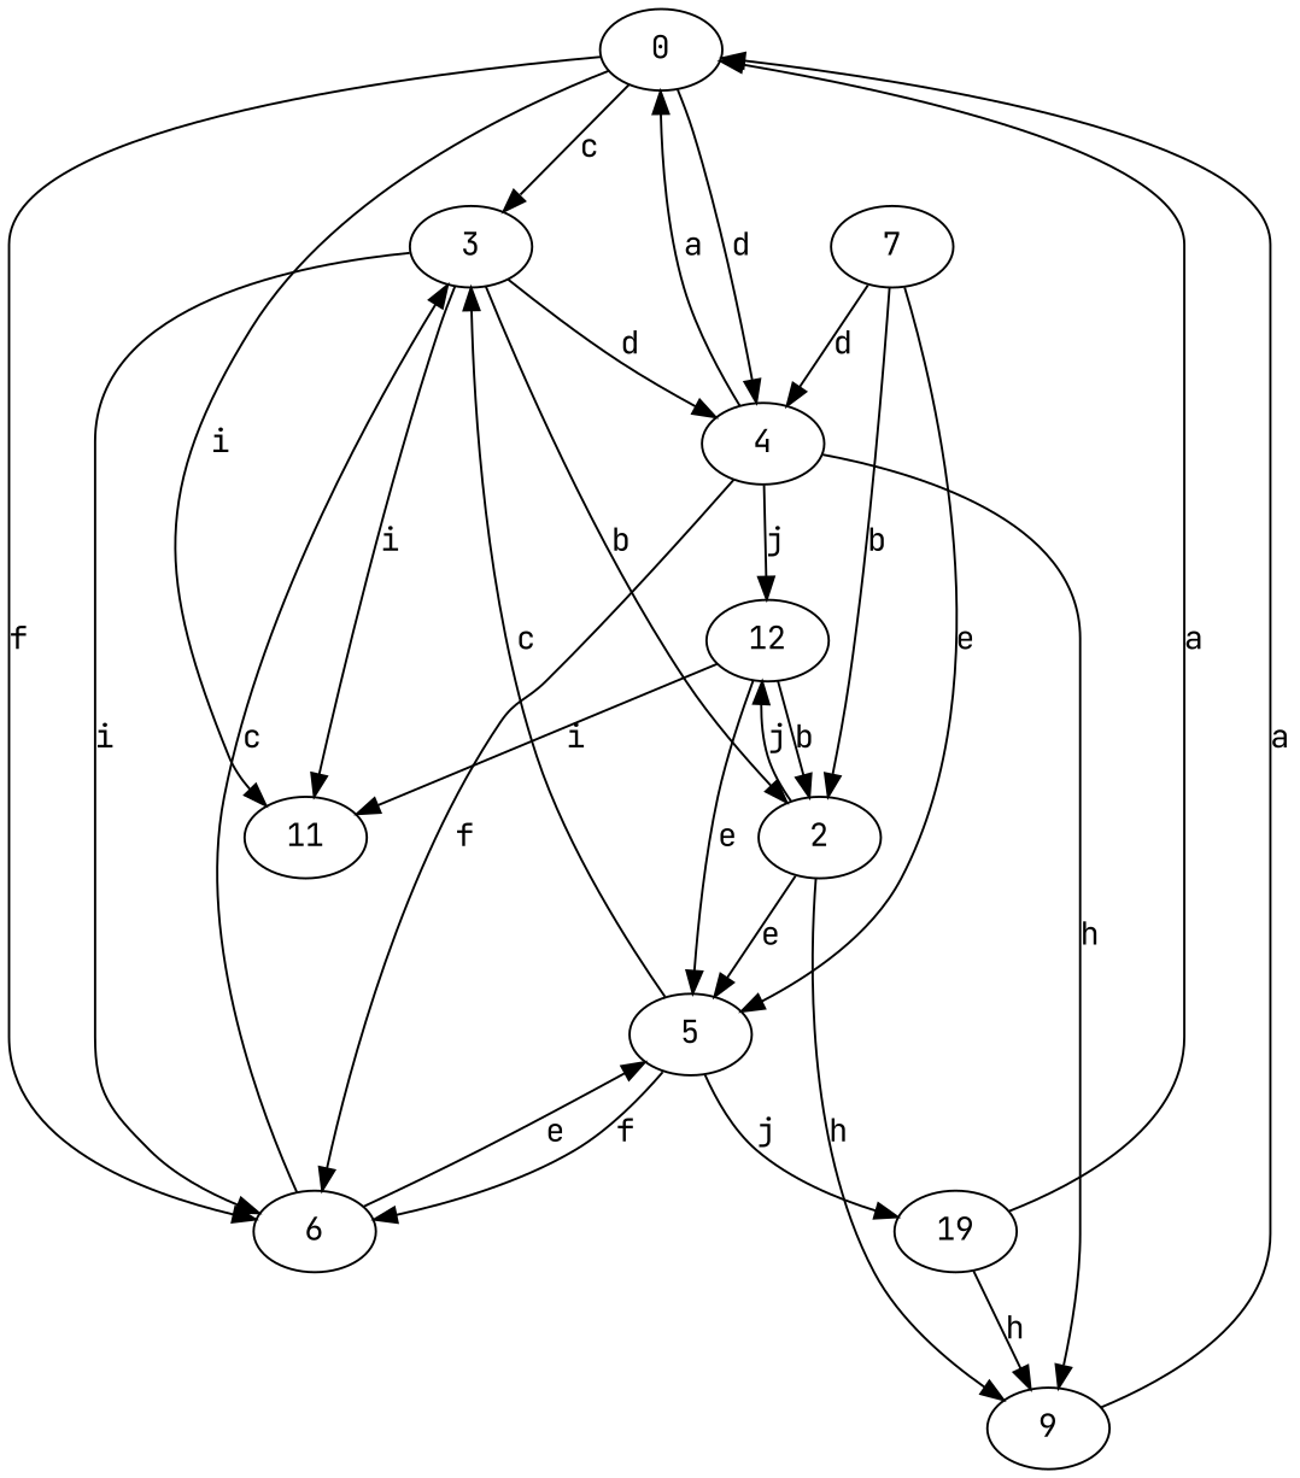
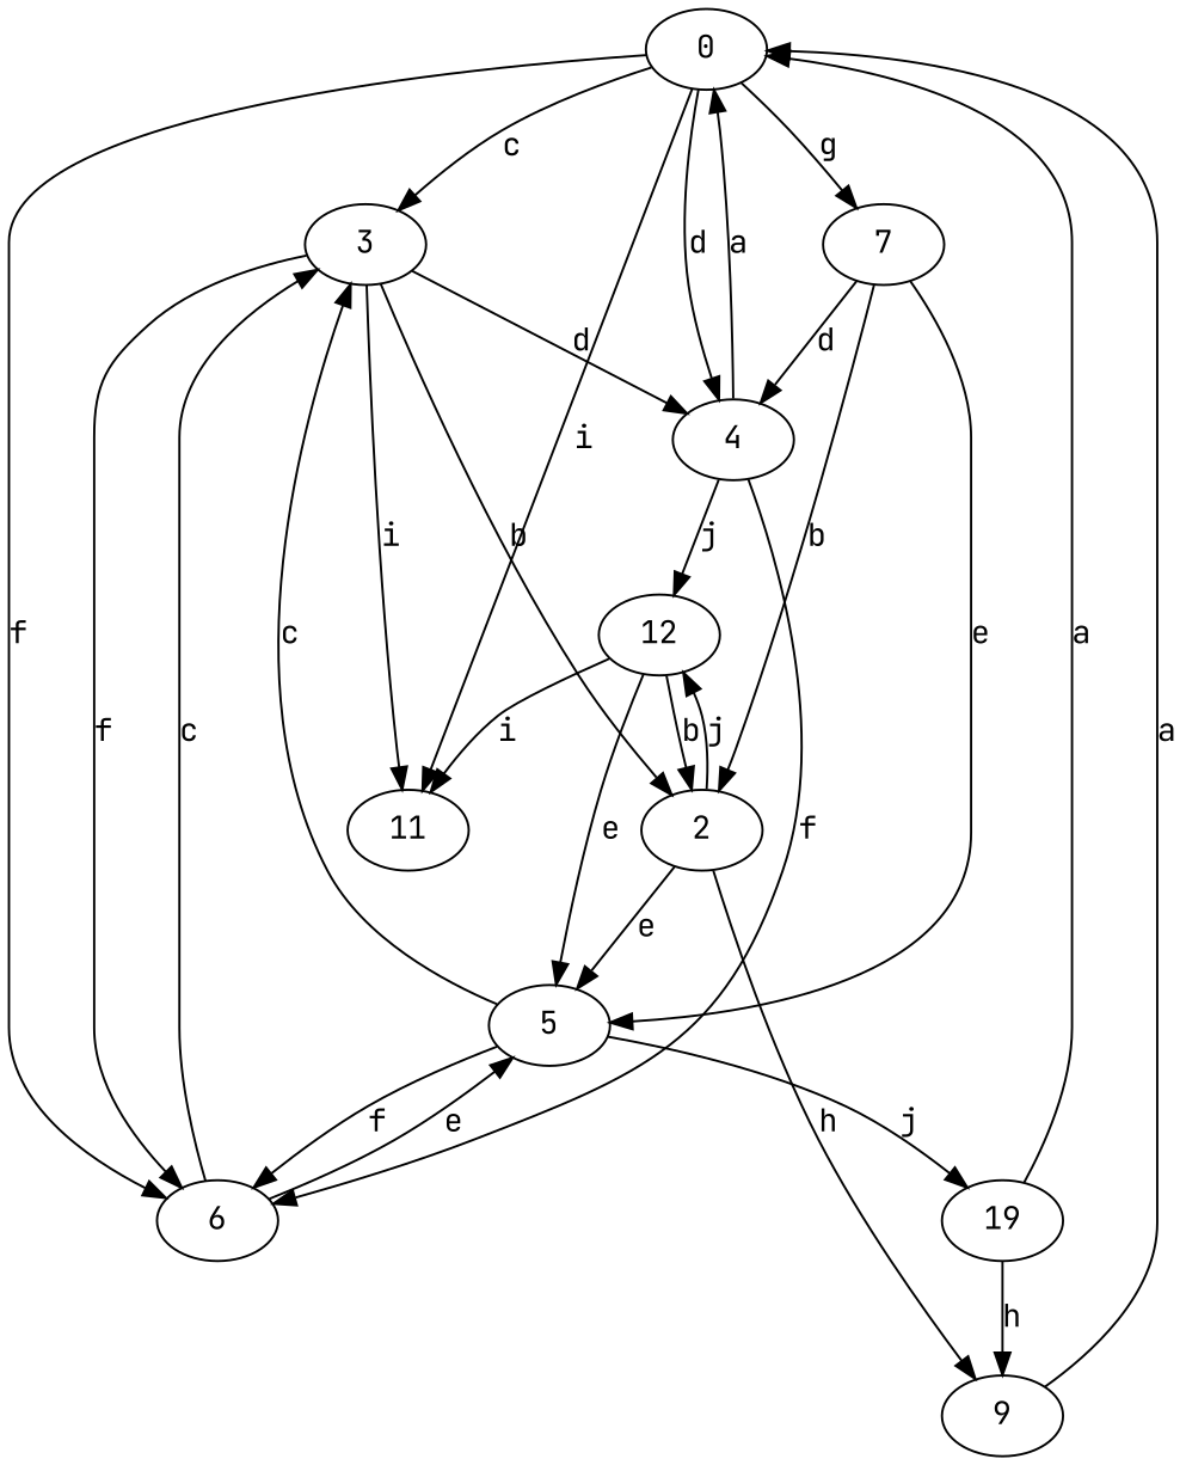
  strict digraph {
    fontname="JetBrains Mono"
    node [fontname="JetBrains Mono"]
    edge [fontname="JetBrains Mono"]
    0
    3
    4
    6
    7
    11
    2
    9
    12
    5
    n11 [label=19]
    0 -> 3 [label=c]
    0 -> 4 [label=d]
    0 -> 6 [label=f]
+   0 -> 7 [label=g]
    0 -> 11 [label=i]
    3 -> 4 [label=d]
-   3 -> 6 [label=i]
+   3 -> 6 [label=f]
    3 -> 11 [label=i]
    3 -> 2 [label=b]
    4 -> 0 [label=a]
    4 -> 6 [label=f]
-   4 -> 9 [label=h]
    4 -> 12 [label=j]
    6 -> 3 [label=c]
    6 -> 5 [label=e]
    7 -> 4 [label=d]
    7 -> 2 [label=b]
    7 -> 5 [label=e]
    2 -> 9 [label=h]
    2 -> 12 [label=j]
    2 -> 5 [label=e]
    9 -> 0 [label=a]
    12 -> 11 [label=i]
    12 -> 2 [label=b]
    12 -> 5 [label=e]
    5 -> 3 [label=c]
    5 -> 6 [label=f]
    5 -> n11 [label=j]
    n11 -> 0 [label=a]
    n11 -> 9 [label=h]
  }
